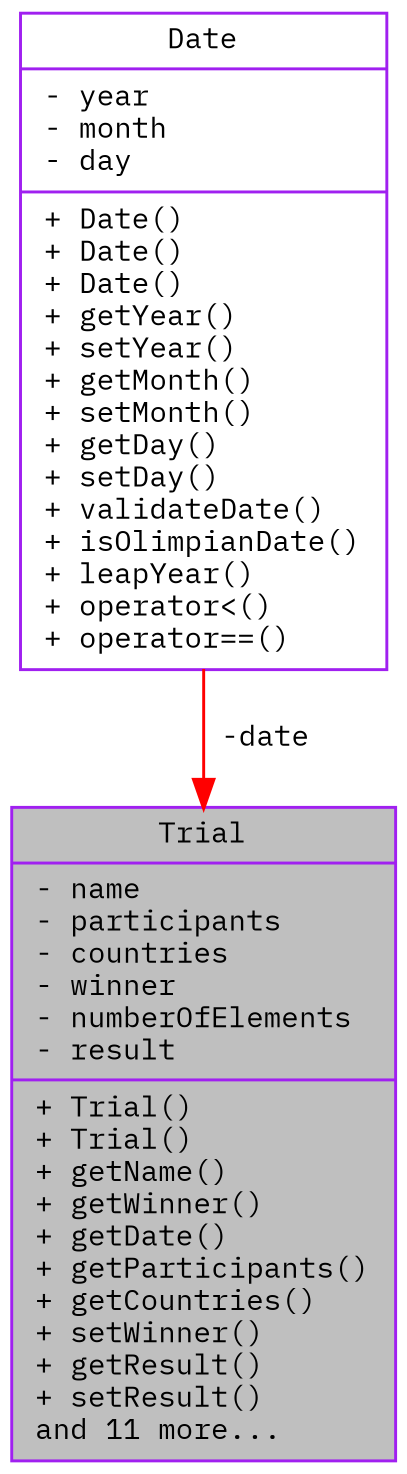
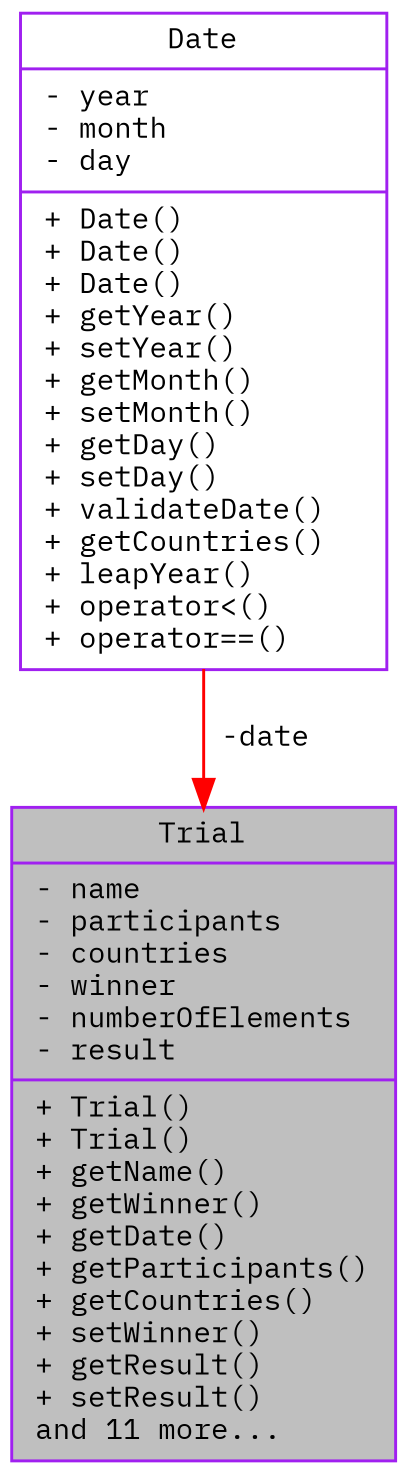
  digraph {
    fontname="IBM Plex Mono"
    node [color=purple fontname="IBM Plex Mono" fontsize=10 shape=record style=filled]
    n1 [fillcolor=grey75 fontcolor=black height=0.2 label="{Trial\n|- name\l- participants\l- countries\l- winner\l- numberOfElements\l- result\l|+ Trial()\l+ Trial()\l+ getName()\l+ getWinner()\l+ getDate()\l+ getParticipants()\l+ getCountries()\l+ setWinner()\l+ getResult()\l+ setResult()\land 11 more...\l}" width=0.4]
-   n2 [fillcolor=white height=0.2 label="{Date\n|- year\l- month\l- day\l|+ Date()\l+ Date()\l+ Date()\l+ getYear()\l+ setYear()\l+ getMonth()\l+ setMonth()\l+ getDay()\l+ setDay()\l+ validateDate()\l+ isOlimpianDate()\l+ leapYear()\l+ operator\<()\l+ operator==()\l}" width=0.4]
+   n2 [fillcolor=white height=0.2 label="{Date\n|- year\l- month\l- day\l|+ Date()\l+ Date()\l+ Date()\l+ getYear()\l+ setYear()\l+ getMonth()\l+ setMonth()\l+ getDay()\l+ setDay()\l+ validateDate()\l+ getCountries()\l+ leapYear()\l+ operator\<()\l+ operator==()\l}" width=0.4]
    n2 -> n1 [arrowhead=normal color=red fontname="IBM Plex Mono" fontsize=10 label=" -date" labelfontname=Helvetica labelfontsize=10 style=solid]
  }
